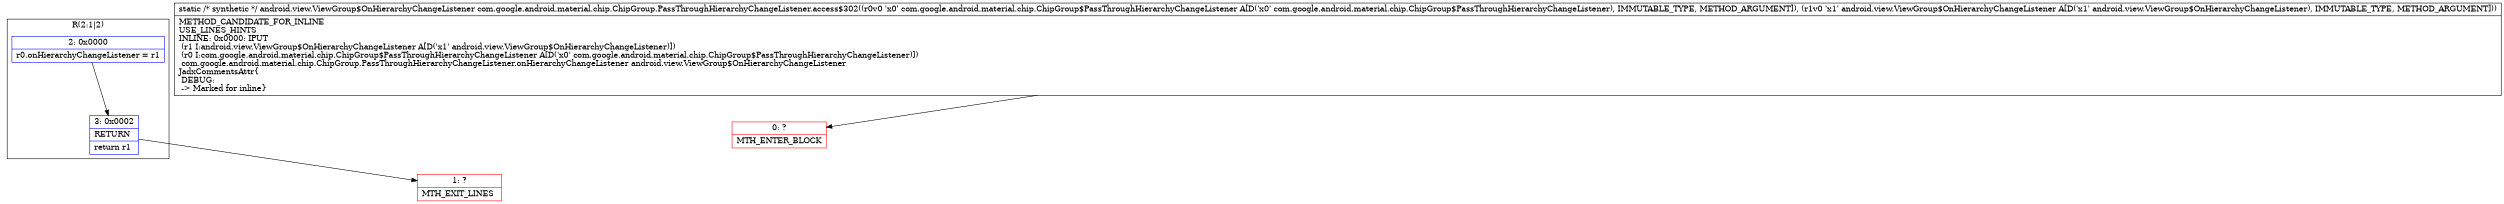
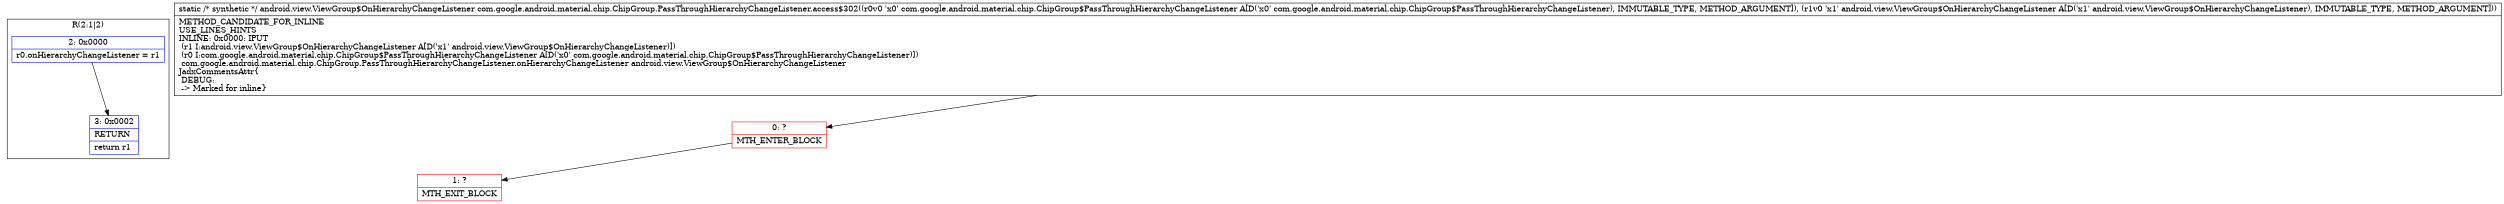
  digraph {
    node [color=blue shape=record]
    n1 [label="{2\:\ 0x0000|r0.onHierarchyChangeListener = r1\l}"]
    n2 [label="{3\:\ 0x0002|RETURN\l|return r1\l}"]
-   n3 [color=red label="{1\:\ ?|MTH_EXIT_LINES\l}"]
+   n3 [color=red label="{1\:\ ?|MTH_EXIT_BLOCK\l}"]
    n4 [color=red label="{0\:\ ?|MTH_ENTER_BLOCK\l}"]
    n5 [label="{static \/* synthetic *\/ android.view.ViewGroup$OnHierarchyChangeListener com.google.android.material.chip.ChipGroup.PassThroughHierarchyChangeListener.access$302((r0v0 'x0' com.google.android.material.chip.ChipGroup$PassThroughHierarchyChangeListener A[D('x0' com.google.android.material.chip.ChipGroup$PassThroughHierarchyChangeListener), IMMUTABLE_TYPE, METHOD_ARGUMENT]), (r1v0 'x1' android.view.ViewGroup$OnHierarchyChangeListener A[D('x1' android.view.ViewGroup$OnHierarchyChangeListener), IMMUTABLE_TYPE, METHOD_ARGUMENT]))  | METHOD_CANDIDATE_FOR_INLINE\lUSE_LINES_HINTS\lINLINE: 0x0000: IPUT  \l  (r1 I:android.view.ViewGroup$OnHierarchyChangeListener A[D('x1' android.view.ViewGroup$OnHierarchyChangeListener)])\l  (r0 I:com.google.android.material.chip.ChipGroup$PassThroughHierarchyChangeListener A[D('x0' com.google.android.material.chip.ChipGroup$PassThroughHierarchyChangeListener)])\l com.google.android.material.chip.ChipGroup.PassThroughHierarchyChangeListener.onHierarchyChangeListener android.view.ViewGroup$OnHierarchyChangeListener\lJadxCommentsAttr\{\l DEBUG: \l \-\> Marked for inline\}\l}" color=""]
    subgraph cluster_1 {
      label="R(2:1|2)"
      n1
      n2
    }
    n1 -> n2
-   n2 -> n3
+   n4 -> n3
    n5 -> n4
  }
